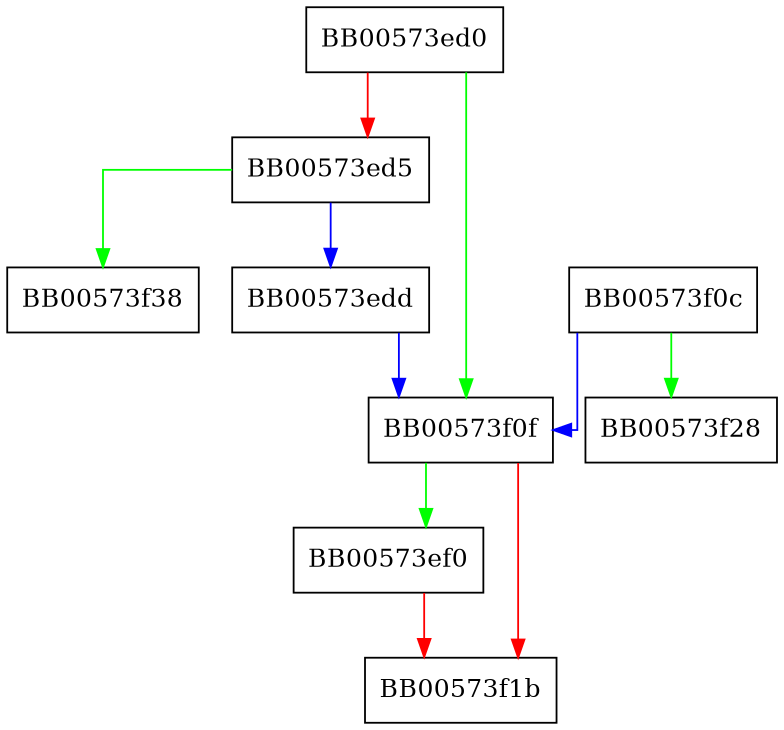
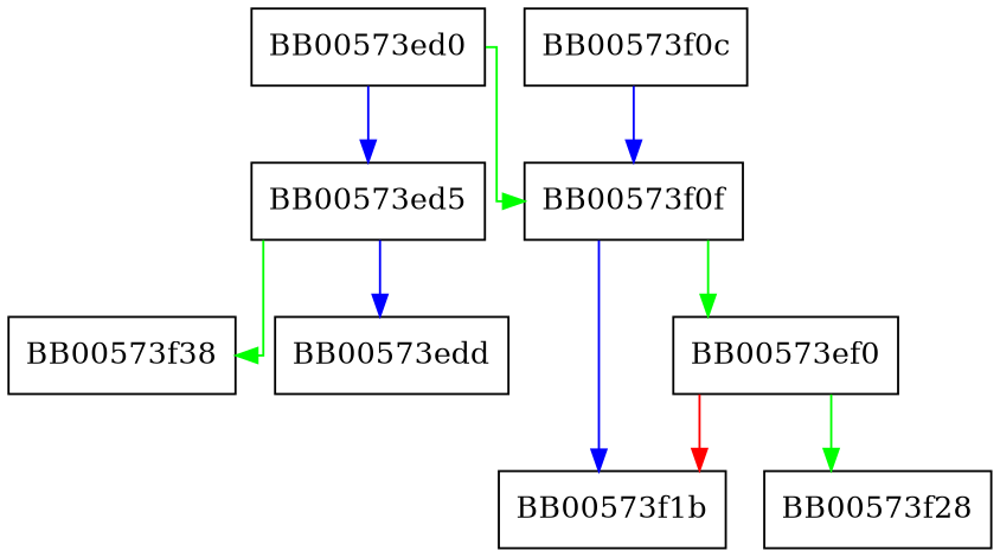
  digraph {
    splines=ortho
    node [shape=box]
    edge [color=green]
    BB00573ed0
    BB00573ed5
    BB00573f0f
    BB00573f38
    BB00573edd
    BB00573ef0
    BB00573f1b
    BB00573f28
    BB00573f0c
-   BB00573ed0 -> BB00573ed5 [color=red]
+   BB00573ed0 -> BB00573ed5 [color=blue]
    BB00573ed0 -> BB00573f0f
    BB00573ed5 -> BB00573f38
    BB00573ed5 -> BB00573edd [color=blue]
    BB00573f0f -> BB00573ef0
-   BB00573f0f -> BB00573f1b [color=red]
-   BB00573edd -> BB00573f0f [color=blue]
+   BB00573f0f -> BB00573f1b [color=blue]
    BB00573ef0 -> BB00573f1b [color=red]
-   BB00573f0c -> BB00573f28
+   BB00573ef0 -> BB00573f28
    BB00573f0c -> BB00573f0f [color=blue]
  }
